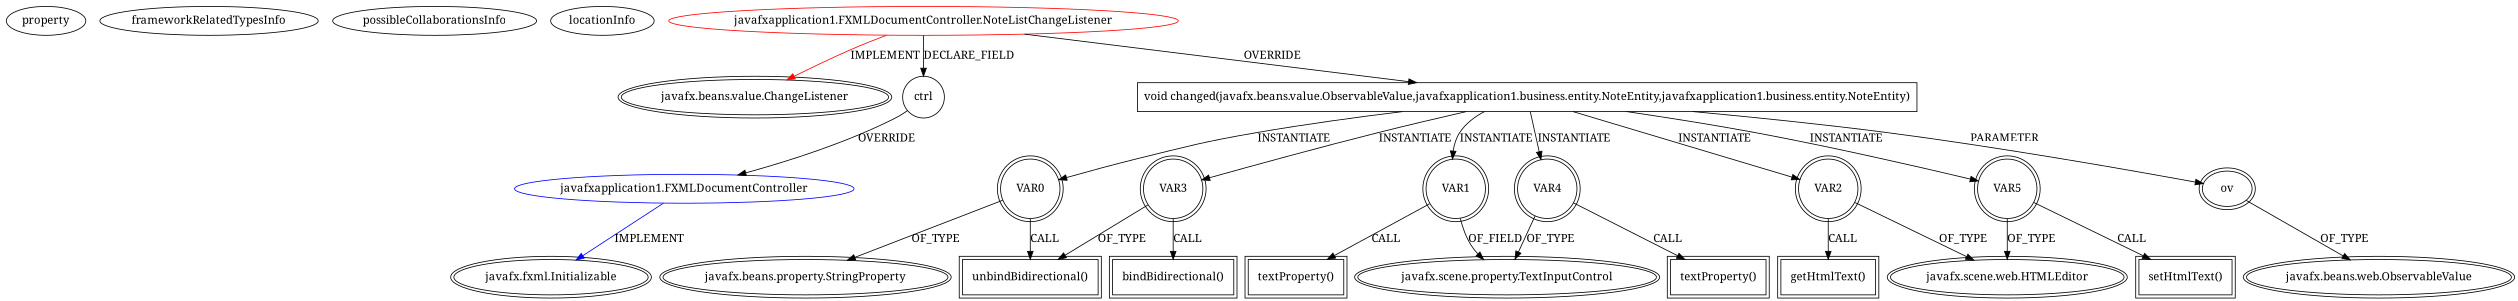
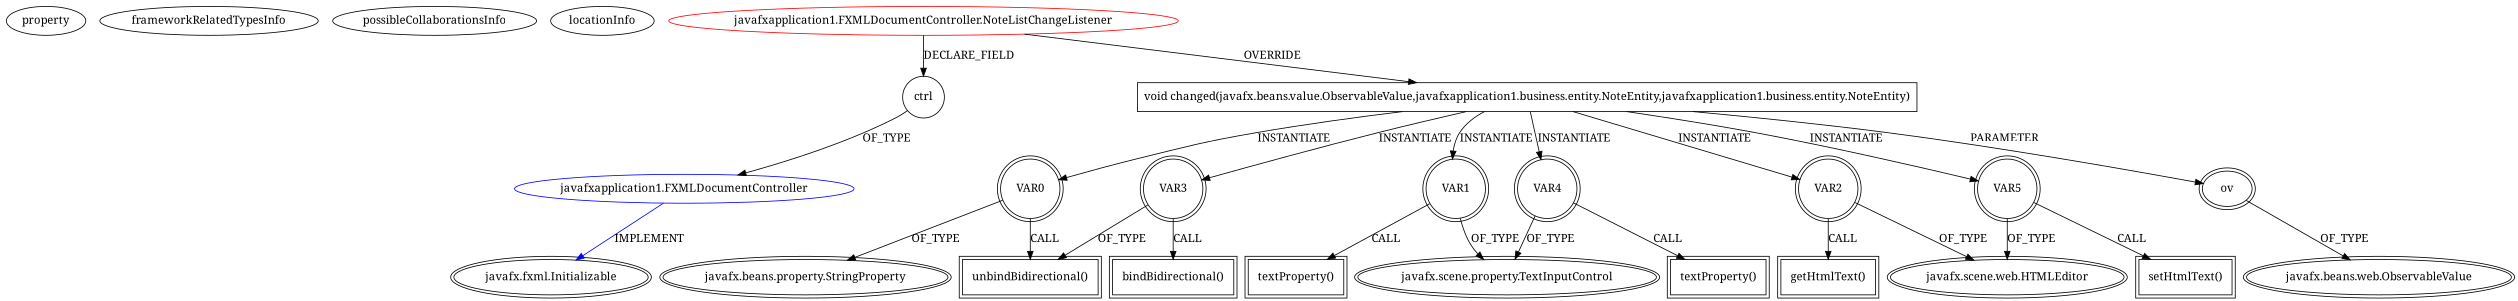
  digraph {
    fontname="Noto Serif"
    node [fontname="Noto Serif" isFrameworkType=true vertexType=VARIABLE_EXPRESION peripheries=2]
    edge [fontname="Noto Serif"]
    n1 [category=extension_graph graphId=144 isAnonymous=false label=property possibleRelation=true isFrameworkType="" vertexType="" peripheries=""]
    frameworkRelatedTypesInfo [0="javafx.beans.value.ChangeListener" isFrameworkType="" vertexType="" peripheries=""]
    possibleCollaborationsInfo [0="144~FIELD_DECLARATION-~javafx.beans.value.ChangeListener ~javafx.fxml.Initializable ~false~false" isFrameworkType="" vertexType="" peripheries=""]
    locationInfo [contextSignature=NoteListChangeListener filePath="/AndreasLehmann-SecureNote/SecureNote-master/src/javafxapplication1/FXMLDocumentController.java" graphId=144 projectName="AndreasLehmann-SecureNote" isFrameworkType="" vertexType="" peripheries=""]
    n5 [color=red isFrameworkType=false label="javafxapplication1.FXMLDocumentController.NoteListChangeListener" vertexType=ROOT_CLIENT_CLASS_DECLARATION peripheries=""]
-   n6 [label="javafx.beans.value.ChangeListener" vertexType=FRAMEWORK_INTERFACE_TYPE]
    n7 [isFrameworkType=false label=ctrl shape=circle vertexType=FIELD_DECLARATION peripheries=""]
    n8 [isFrameworkType=false label="void changed(javafx.beans.value.ObservableValue,javafxapplication1.business.entity.NoteEntity,javafxapplication1.business.entity.NoteEntity)" shape=box vertexType=OVERRIDING_METHOD_DECLARATION peripheries=""]
    n9 [color=blue isFrameworkType=false label="javafxapplication1.FXMLDocumentController" vertexType=REFERENCE_CLIENT_CLASS_DECLARATION peripheries=""]
    n10 [label=ov vertexType=PARAMETER_DECLARATION]
    n11 [label=VAR0 shape=circle]
    n12 [label=VAR1 shape=circle]
    n13 [label=VAR2 shape=circle]
    n14 [label=VAR3 shape=circle]
    n15 [label=VAR4 shape=circle]
    n16 [label=VAR5 shape=circle]
    n17 [label="javafx.fxml.Initializable" vertexType=FRAMEWORK_INTERFACE_TYPE]
    n18 [label="javafx.beans.web.ObservableValue" vertexType=FRAMEWORK_INTERFACE_TYPE]
    n19 [label="javafx.beans.property.StringProperty" vertexType=FRAMEWORK_CLASS_TYPE]
    n20 [label="unbindBidirectional()" shape=box vertexType=INSIDE_CALL]
    n21 [label="javafx.scene.property.TextInputControl" vertexType=FRAMEWORK_CLASS_TYPE]
    n22 [label="textProperty()" shape=box vertexType=INSIDE_CALL]
    n23 [label="javafx.scene.web.HTMLEditor" vertexType=FRAMEWORK_CLASS_TYPE]
    n24 [label="getHtmlText()" shape=box vertexType=INSIDE_CALL]
    n25 [label="bindBidirectional()" shape=box vertexType=INSIDE_CALL]
    n26 [label="textProperty()" shape=box vertexType=INSIDE_CALL]
    n27 [label="setHtmlText()" shape=box vertexType=INSIDE_CALL]
-   n5 -> n6 [color=red label=IMPLEMENT]
    n5 -> n7 [label=DECLARE_FIELD]
    n5 -> n8 [label=OVERRIDE]
-   n7 -> n9 [label=OVERRIDE]
+   n7 -> n9 [label=OF_TYPE]
    n8 -> n10 [label=PARAMETER]
    n8 -> n11 [label=INSTANTIATE]
    n8 -> n12 [label=INSTANTIATE]
    n8 -> n13 [label=INSTANTIATE]
    n8 -> n14 [label=INSTANTIATE]
    n8 -> n15 [label=INSTANTIATE]
    n8 -> n16 [label=INSTANTIATE]
    n9 -> n17 [color=blue label=IMPLEMENT]
    n10 -> n18 [label=OF_TYPE]
    n11 -> n19 [label=OF_TYPE]
    n11 -> n20 [label=CALL]
-   n12 -> n21 [label=OF_FIELD]
+   n12 -> n21 [label=OF_TYPE]
    n12 -> n22 [label=CALL]
    n13 -> n23 [label=OF_TYPE]
    n13 -> n24 [label=CALL]
    n14 -> n20 [label=OF_TYPE]
    n14 -> n25 [label=CALL]
    n15 -> n21 [label=OF_TYPE]
    n15 -> n26 [label=CALL]
    n16 -> n23 [label=OF_TYPE]
    n16 -> n27 [label=CALL]
  }
